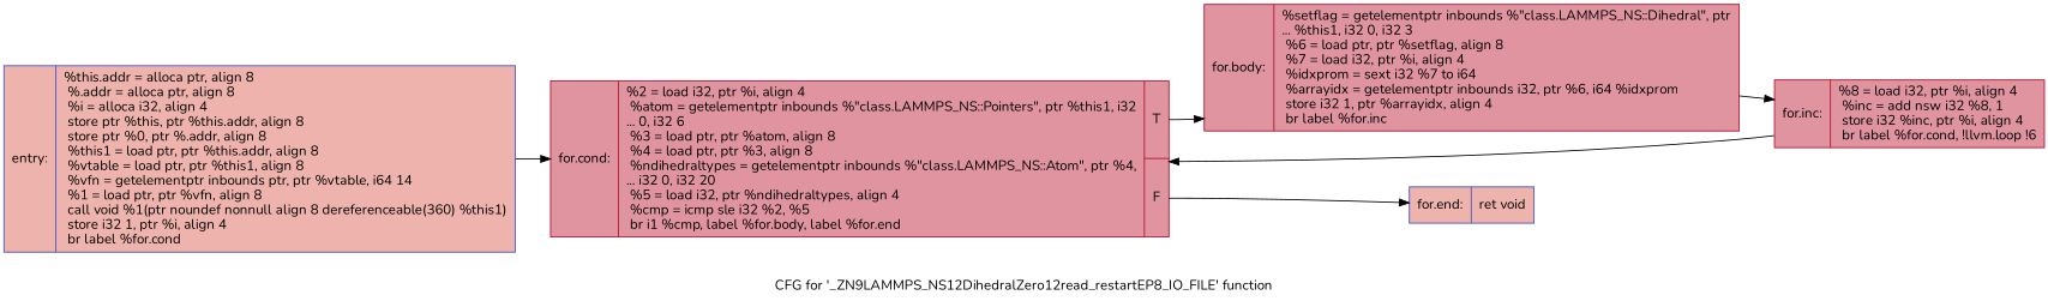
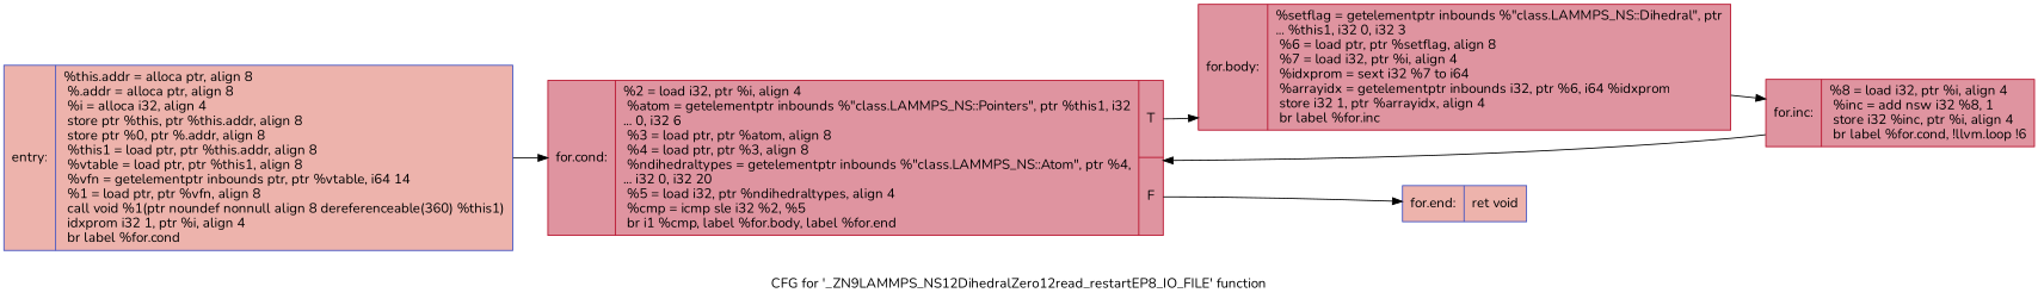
  digraph {
    label="CFG for '_ZN9LAMMPS_NS12DihedralZero12read_restartEP8_IO_FILE' function"
    rankdir=LR
    fontname=Nunito
    node [color="#b70d28ff" fillcolor="#b70d2870" fontname=Nunito shape=record style=filled]
    edge [fontname=Nunito]
-   n1 [color="#3d50c3ff" fillcolor="#d6524470" label="{entry:\l|  %this.addr = alloca ptr, align 8\l  %.addr = alloca ptr, align 8\l  %i = alloca i32, align 4\l  store ptr %this, ptr %this.addr, align 8\l  store ptr %0, ptr %.addr, align 8\l  %this1 = load ptr, ptr %this.addr, align 8\l  %vtable = load ptr, ptr %this1, align 8\l  %vfn = getelementptr inbounds ptr, ptr %vtable, i64 14\l  %1 = load ptr, ptr %vfn, align 8\l  call void %1(ptr noundef nonnull align 8 dereferenceable(360) %this1)\l  store i32 1, ptr %i, align 4\l  br label %for.cond\l}"]
+   n1 [color="#3d50c3ff" fillcolor="#d6524470" label="{entry:\l|  %this.addr = alloca ptr, align 8\l  %.addr = alloca ptr, align 8\l  %i = alloca i32, align 4\l  store ptr %this, ptr %this.addr, align 8\l  store ptr %0, ptr %.addr, align 8\l  %this1 = load ptr, ptr %this.addr, align 8\l  %vtable = load ptr, ptr %this1, align 8\l  %vfn = getelementptr inbounds ptr, ptr %vtable, i64 14\l  %1 = load ptr, ptr %vfn, align 8\l  call void %1(ptr noundef nonnull align 8 dereferenceable(360) %this1)\l  idxprom i32 1, ptr %i, align 4\l  br label %for.cond\l}"]
    n2 [label="{for.cond:\l|  %2 = load i32, ptr %i, align 4\l  %atom = getelementptr inbounds %\"class.LAMMPS_NS::Pointers\", ptr %this1, i32\l... 0, i32 6\l  %3 = load ptr, ptr %atom, align 8\l  %4 = load ptr, ptr %3, align 8\l  %ndihedraltypes = getelementptr inbounds %\"class.LAMMPS_NS::Atom\", ptr %4,\l... i32 0, i32 20\l  %5 = load i32, ptr %ndihedraltypes, align 4\l  %cmp = icmp sle i32 %2, %5\l  br i1 %cmp, label %for.body, label %for.end\l|{<s0>T|<s1>F}}"]
    n3 [label="{for.body:\l|  %setflag = getelementptr inbounds %\"class.LAMMPS_NS::Dihedral\", ptr\l... %this1, i32 0, i32 3\l  %6 = load ptr, ptr %setflag, align 8\l  %7 = load i32, ptr %i, align 4\l  %idxprom = sext i32 %7 to i64\l  %arrayidx = getelementptr inbounds i32, ptr %6, i64 %idxprom\l  store i32 1, ptr %arrayidx, align 4\l  br label %for.inc\l}"]
    n4 [color="#3d50c3ff" fillcolor="#d6524470" label="{for.end:\l|  ret void\l}"]
    n5 [label="{for.inc:\l|  %8 = load i32, ptr %i, align 4\l  %inc = add nsw i32 %8, 1\l  store i32 %inc, ptr %i, align 4\l  br label %for.cond, !llvm.loop !6\l}"]
    n1 -> n2
    n2 -> n3 [tailport=s0]
    n2 -> n4 [tailport=s1]
    n3 -> n5
    n5 -> n2
  }
